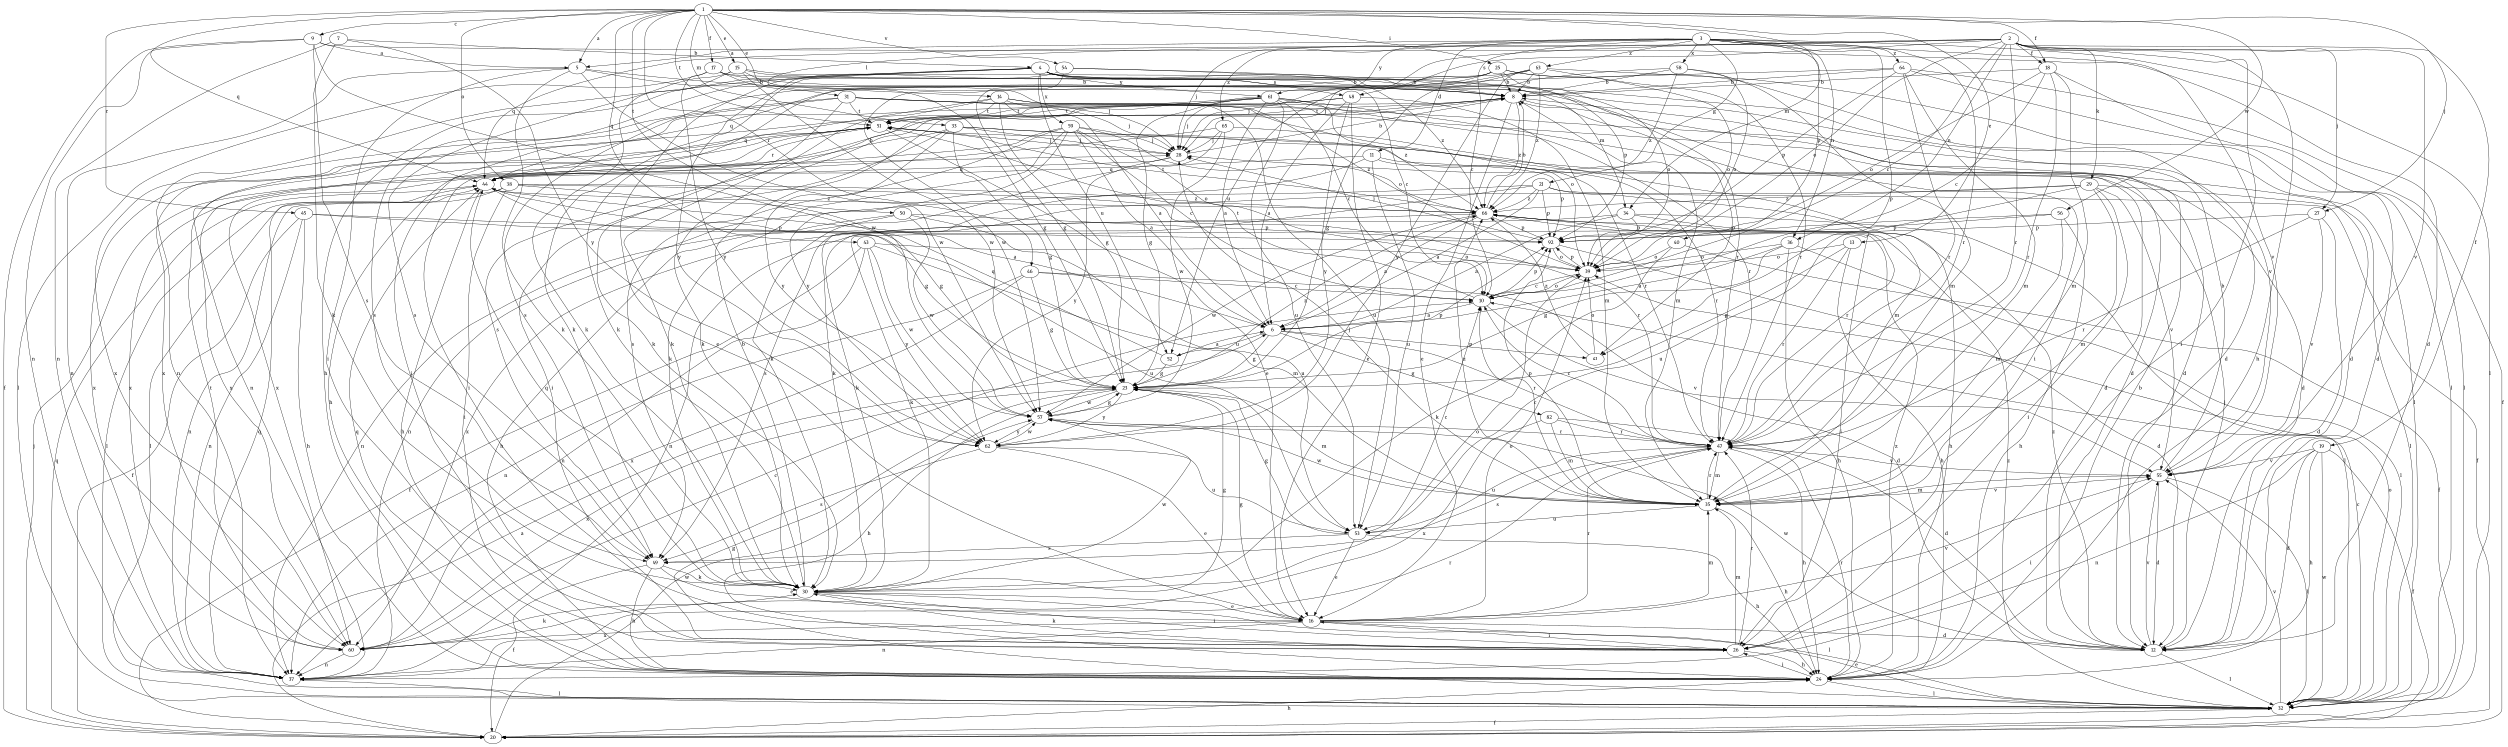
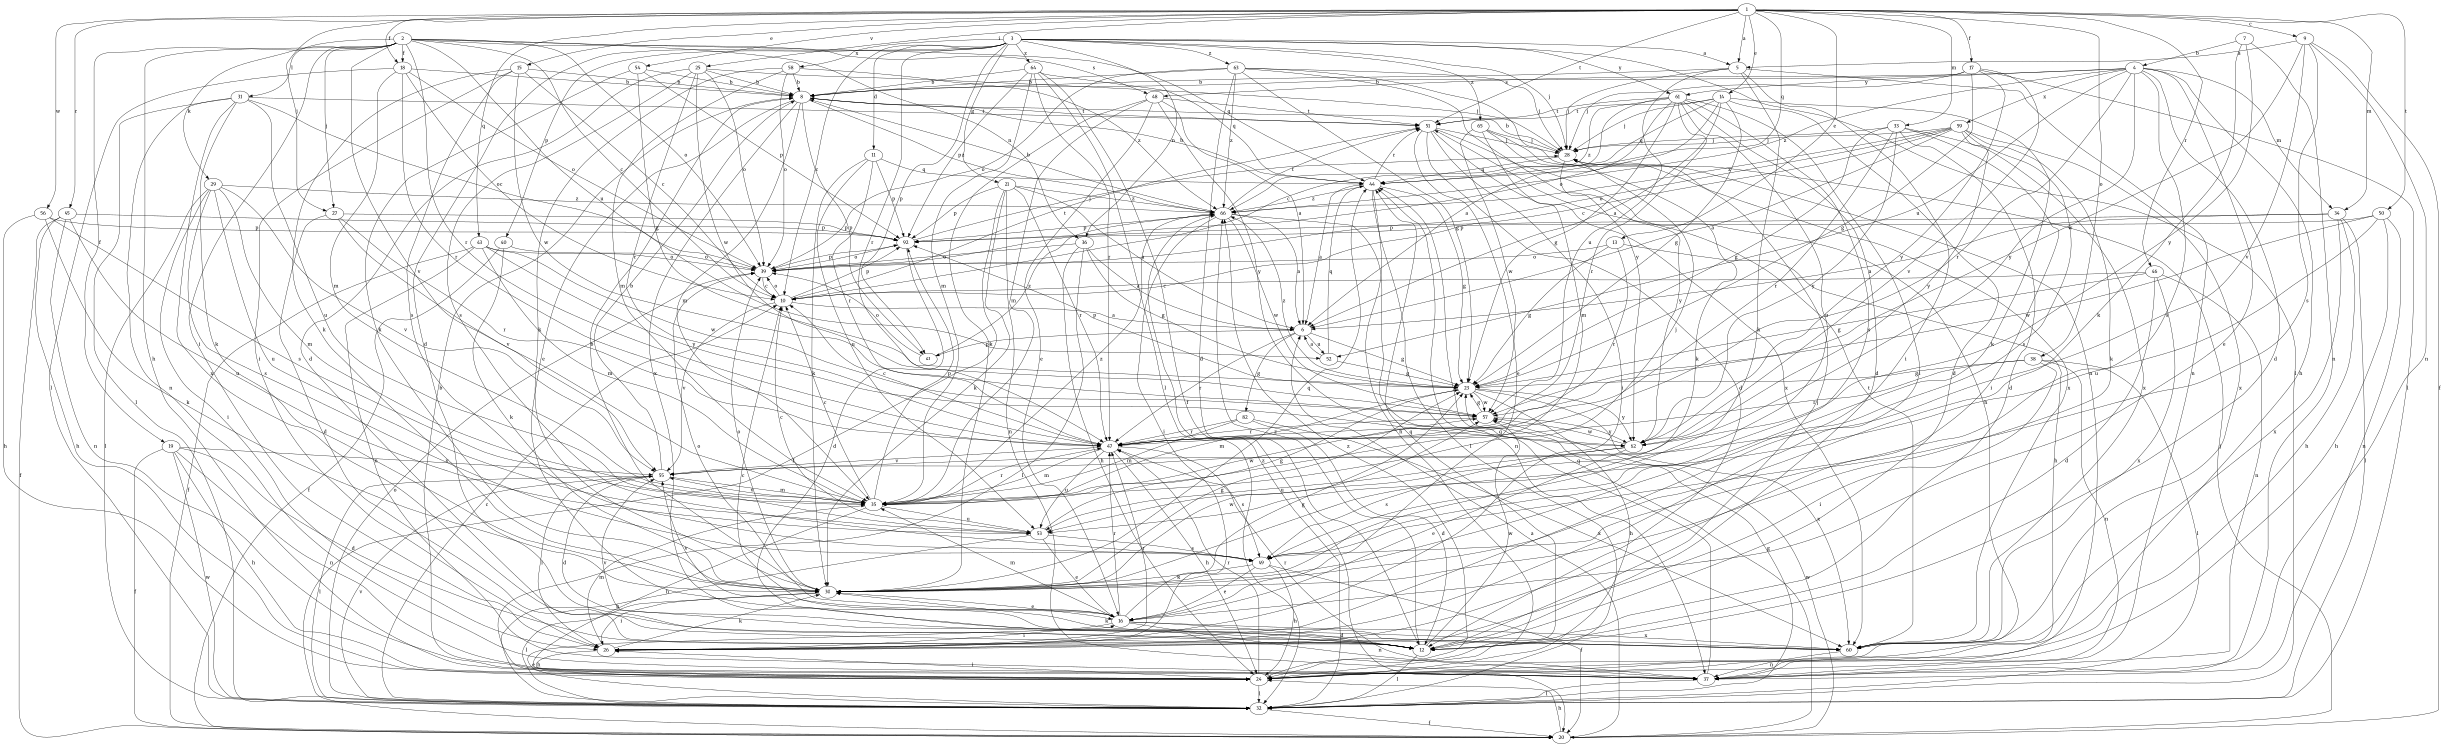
  strict digraph {
    fontname=Merriweather
    node [fontname=Merriweather]
    edge [fontname=Merriweather]
    1
    5
    9
    14
    34
    44
    15
    17
    18
    25
    54
    46
    27
    33
    51
    13
    43
    45
    38
    50
    56
    8
    28
    30
    57
    26
    37
    20
    55
    49
    12
    6
    39
    23
    32
    n36 [label=92]
    24
    60
    66
    10
    62
    47
    35
    16
    53
    41
    3
    21
    36
    61
    58
    63
    64
    11
    40
    65
    52
    n58 [label=82]
    48
    59
    4
    7
    2
    19
    29
    31
    1 -> 5 [label=a]
    1 -> 9 [label=c]
    1 -> 14 [label=e]
    1 -> 34 [label=m]
    1 -> 44 [label=q]
    1 -> 15 [label=e]
    1 -> 17 [label=f]
    1 -> 18 [label=f]
    1 -> 25 [label=i]
    1 -> 54 [label=v]
    1 -> 46 [label=r]
    1 -> 27 [label=j]
    1 -> 33 [label=m]
    1 -> 51 [label=t]
    1 -> 13 [label=e]
    1 -> 43 [label=q]
    1 -> 45 [label=r]
    1 -> 38 [label=o]
    1 -> 50 [label=t]
    1 -> 56 [label=w]
    5 -> 8 [label=b]
    5 -> 28 [label=j]
    5 -> 30 [label=k]
-   5 -> 57 [label=w]
+   5 -> 57 [label=u]
    5 -> 26 [label=i]
    5 -> 37 [label=n]
    9 -> 5 [label=a]
    9 -> 57 [label=w]
    9 -> 37 [label=n]
    9 -> 20 [label=f]
    9 -> 55 [label=v]
    9 -> 49 [label=s]
    14 -> 44 [label=q]
    14 -> 51 [label=t]
    14 -> 28 [label=j]
    14 -> 30 [label=k]
    14 -> 12 [label=d]
    14 -> 6 [label=a]
    14 -> 39 [label=o]
    14 -> 23 [label=g]
    34 -> 6 [label=a]
    34 -> 32 [label=l]
    34 -> n36 [label=p]
    34 -> 24 [label=h]
    34 -> 60 [label=x]
    44 -> 51 [label=r]
    44 -> 8 [label=b]
    44 -> 6 [label=a]
    44 -> 23 [label=g]
    44 -> 32 [label=l]
    44 -> 24 [label=h]
    44 -> 66 [label=z]
    15 -> 8 [label=b]
    15 -> 30 [label=k]
    15 -> 57 [label=w]
    15 -> 26 [label=i]
    15 -> 49 [label=s]
    15 -> 10 [label=c]
    17 -> 8 [label=b]
-   61 -> 28 [label=j]
+   17 -> 28 [label=j]
    17 -> 55 [label=v]
    17 -> 23 [label=g]
    17 -> 32 [label=l]
    17 -> 62 [label=y]
    18 -> 8 [label=b]
    18 -> 39 [label=o]
    18 -> 32 [label=l]
    18 -> 10 [label=c]
    18 -> 47 [label=r]
    18 -> 35 [label=m]
    25 -> 8 [label=b]
    25 -> 28 [label=j]
    25 -> 57 [label=w]
    25 -> 49 [label=s]
    25 -> 12 [label=d]
    25 -> 39 [label=o]
    25 -> 47 [label=r]
    54 -> 8 [label=b]
    54 -> 30 [label=k]
    54 -> 23 [label=g]
    54 -> n36 [label=p]
    46 -> 37 [label=n]
    46 -> 12 [label=d]
    46 -> 23 [label=g]
    46 -> 60 [label=x]
    46 -> 10 [label=c]
    27 -> 55 [label=v]
    27 -> 12 [label=d]
    27 -> n36 [label=p]
    27 -> 47 [label=r]
    33 -> 28 [label=j]
    33 -> 26 [label=i]
    33 -> 12 [label=d]
    33 -> 23 [label=g]
    33 -> 60 [label=x]
    33 -> 62 [label=y]
    33 -> 47 [label=r]
    51 -> 28 [label=j]
    51 -> 26 [label=i]
    51 -> 12 [label=d]
    51 -> 24 [label=h]
    51 -> 60 [label=x]
    51 -> 16 [label=e]
    13 -> 39 [label=o]
    13 -> 23 [label=g]
    13 -> 24 [label=h]
    13 -> 47 [label=r]
    43 -> 57 [label=w]
    43 -> 37 [label=n]
    43 -> 20 [label=f]
    43 -> 39 [label=o]
    43 -> 62 [label=y]
    43 -> 35 [label=m]
    45 -> 37 [label=n]
    45 -> 20 [label=f]
    45 -> n36 [label=p]
    45 -> 24 [label=h]
    45 -> 53 [label=u]
    38 -> 26 [label=i]
    38 -> 37 [label=n]
    38 -> 23 [label=g]
    38 -> 32 [label=l]
-   38 -> 66 [label=z]
    38 -> 47 [label=r]
    50 -> 57 [label=w]
    50 -> 37 [label=n]
    50 -> n36 [label=p]
    50 -> 24 [label=h]
    50 -> 53 [label=u]
    56 -> 30 [label=k]
    56 -> n36 [label=p]
    56 -> 24 [label=h]
-   56 -> 35 [label=m]
+   56 -> 35 [label=s]
    8 -> 51 [label=t]
    8 -> 60 [label=x]
    8 -> 66 [label=z]
    8 -> 35 [label=m]
    8 -> 16 [label=e]
    8 -> 41 [label=p]
    28 -> 44 [label=q]
    28 -> 8 [label=b]
    28 -> 62 [label=y]
    30 -> 44 [label=q]
    30 -> 8 [label=b]
    30 -> 57 [label=w]
    30 -> 26 [label=i]
    30 -> 39 [label=o]
    30 -> 23 [label=g]
    30 -> 32 [label=l]
    30 -> 16 [label=e]
    57 -> 23 [label=g]
    57 -> 62 [label=y]
    57 -> 47 [label=r]
    26 -> 30 [label=k]
    26 -> 24 [label=h]
    26 -> 47 [label=r]
    26 -> 35 [label=m]
    37 -> 44 [label=q]
    37 -> 32 [label=l]
    37 -> 47 [label=r]
    20 -> 44 [label=q]
    20 -> 28 [label=j]
    20 -> 57 [label=w]
    20 -> 6 [label=a]
    20 -> 24 [label=h]
    55 -> 8 [label=b]
    55 -> 26 [label=i]
    55 -> 12 [label=d]
    55 -> 32 [label=l]
    55 -> 35 [label=m]
    49 -> 30 [label=k]
    49 -> 20 [label=f]
    49 -> 24 [label=h]
    49 -> 16 [label=e]
    12 -> 28 [label=j]
    12 -> 57 [label=w]
    12 -> 55 [label=v]
    12 -> 32 [label=l]
    12 -> 66 [label=z]
    6 -> 23 [label=g]
    6 -> 47 [label=r]
    6 -> 41 [label=p]
    6 -> 52 [label=u]
    6 -> n58 [label=g]
    39 -> n36 [label=p]
    39 -> 10 [label=c]
    23 -> 57 [label=w]
    23 -> n36 [label=p]
    23 -> 24 [label=h]
    23 -> 60 [label=x]
    23 -> 66 [label=z]
    23 -> 62 [label=y]
    23 -> 35 [label=m]
    32 -> 20 [label=f]
    32 -> 55 [label=v]
    32 -> 39 [label=o]
    32 -> 23 [label=g]
    32 -> 66 [label=z]
    32 -> 10 [label=c]
    32 -> 16 [label=e]
    n36 -> 28 [label=j]
    n36 -> 12 [label=d]
    n36 -> 39 [label=o]
    24 -> 44 [label=q]
    24 -> 8 [label=b]
    24 -> 26 [label=i]
    24 -> 32 [label=l]
    24 -> 66 [label=z]
    24 -> 47 [label=r]
    60 -> 51 [label=t]
    60 -> 30 [label=k]
    60 -> 37 [label=n]
    60 -> 10 [label=c]
    66 -> 51 [label=t]
    66 -> 8 [label=b]
    66 -> 57 [label=w]
    66 -> 26 [label=i]
    66 -> 37 [label=n]
    66 -> 6 [label=a]
    66 -> n36 [label=p]
    10 -> 51 [label=t]
    10 -> 55 [label=v]
    10 -> 6 [label=a]
    10 -> 39 [label=o]
    10 -> n36 [label=p]
    62 -> 57 [label=w]
    62 -> 49 [label=s]
    62 -> 16 [label=e]
    62 -> 53 [label=u]
    47 -> 55 [label=v]
    47 -> 49 [label=s]
    47 -> 24 [label=h]
    47 -> 10 [label=c]
    47 -> 35 [label=m]
    47 -> 53 [label=u]
    35 -> 28 [label=j]
    35 -> 57 [label=w]
    35 -> 55 [label=v]
    35 -> n36 [label=p]
    35 -> 24 [label=h]
    35 -> 66 [label=z]
    35 -> 10 [label=c]
    35 -> 47 [label=r]
    35 -> 53 [label=u]
    16 -> 26 [label=i]
    16 -> 37 [label=n]
    16 -> 55 [label=v]
    16 -> 12 [label=d]
    16 -> 39 [label=o]
    16 -> 23 [label=g]
    16 -> 60 [label=x]
    16 -> 47 [label=r]
    16 -> 35 [label=m]
    53 -> 49 [label=s]
    53 -> 23 [label=g]
    53 -> 24 [label=h]
    53 -> 10 [label=c]
    53 -> 16 [label=e]
    41 -> 39 [label=o]
    41 -> 66 [label=z]
    3 -> 5 [label=a]
    3 -> 28 [label=j]
    3 -> 12 [label=d]
    3 -> 32 [label=l]
    3 -> 10 [label=c]
    3 -> 47 [label=r]
    3 -> 41 [label=p]
    3 -> 21 [label=g]
    3 -> 36 [label=n]
    3 -> 61 [label=y]
    3 -> 58 [label=x]
    3 -> 63 [label=z]
    3 -> 64 [label=z]
    3 -> 11 [label=d]
    3 -> 40 [label=p]
    3 -> 65 [label=z]
    21 -> 30 [label=k]
    21 -> 37 [label=n]
    21 -> 20 [label=f]
    21 -> 6 [label=a]
    21 -> n36 [label=p]
    21 -> 66 [label=z]
    21 -> 47 [label=r]
    36 -> 6 [label=a]
    36 -> 39 [label=o]
    36 -> 23 [label=g]
    36 -> 32 [label=l]
    36 -> 24 [label=h]
    61 -> 51 [label=t]
    61 -> 26 [label=i]
    61 -> 49 [label=s]
    61 -> 12 [label=d]
    61 -> 6 [label=a]
    61 -> 23 [label=g]
    61 -> 66 [label=z]
    61 -> 10 [label=c]
    61 -> 47 [label=r]
    61 -> 53 [label=u]
    58 -> 8 [label=b]
    58 -> 30 [label=k]
    58 -> 39 [label=o]
    58 -> 66 [label=z]
    58 -> 35 [label=m]
    63 -> 8 [label=b]
    63 -> 28 [label=j]
    63 -> 37 [label=n]
    63 -> 12 [label=d]
    63 -> 39 [label=o]
    63 -> 23 [label=g]
    63 -> 66 [label=z]
    63 -> 62 [label=y]
    64 -> 44 [label=q]
    64 -> 8 [label=b]
    64 -> 20 [label=f]
    64 -> 32 [label=l]
    64 -> n36 [label=p]
    64 -> 47 [label=r]
    64 -> 35 [label=m]
    11 -> 44 [label=q]
    11 -> 30 [label=k]
    11 -> n36 [label=p]
    11 -> 47 [label=r]
    11 -> 53 [label=u]
    40 -> 30 [label=k]
    40 -> 20 [label=f]
    40 -> 39 [label=o]
    65 -> 28 [label=j]
    65 -> 30 [label=k]
    65 -> 57 [label=w]
    65 -> 60 [label=x]
    65 -> 35 [label=m]
    52 -> 44 [label=q]
    52 -> 6 [label=a]
    52 -> 23 [label=g]
    n58 -> 12 [label=d]
    n58 -> 60 [label=x]
    n58 -> 47 [label=r]
    n58 -> 35 [label=m]
    48 -> 51 [label=t]
    48 -> 30 [label=k]
    48 -> 6 [label=a]
    48 -> 62 [label=y]
    48 -> 35 [label=m]
    48 -> 16 [label=e]
    59 -> 28 [label=j]
    59 -> 30 [label=k]
    59 -> 49 [label=s]
    59 -> 6 [label=a]
    59 -> 39 [label=o]
    59 -> 60 [label=x]
    59 -> 66 [label=z]
    59 -> 10 [label=c]
    59 -> 62 [label=y]
    4 -> 34 [label=m]
    4 -> 49 [label=s]
    4 -> 12 [label=d]
    4 -> 24 [label=h]
    4 -> 66 [label=z]
    4 -> 62 [label=y]
    4 -> 47 [label=r]
    4 -> 16 [label=e]
    4 -> 61 [label=y]
    4 -> 52 [label=u]
    4 -> 48 [label=s]
    4 -> 59 [label=x]
    7 -> 30 [label=k]
    7 -> 37 [label=n]
    7 -> 62 [label=y]
    7 -> 4 [label=b]
    2 -> 44 [label=q]
    2 -> 18 [label=f]
    2 -> 27 [label=j]
    2 -> 26 [label=i]
-   2 -> 55 [label=v]
+   2 -> 35 [label=v]
    2 -> 39 [label=o]
    2 -> 24 [label=h]
    2 -> 10 [label=c]
    2 -> 47 [label=r]
    2 -> 36 [label=n]
    2 -> 52 [label=u]
    2 -> 48 [label=s]
    2 -> 19 [label=f]
    2 -> 29 [label=k]
    2 -> 31 [label=l]
    19 -> 37 [label=n]
    19 -> 20 [label=f]
    19 -> 55 [label=v]
    19 -> 12 [label=d]
    19 -> 32 [label=w]
    19 -> 24 [label=h]
    29 -> 26 [label=i]
    29 -> 55 [label=v]
    29 -> 49 [label=s]
    29 -> 32 [label=l]
    29 -> 66 [label=z]
    29 -> 35 [label=m]
    29 -> 53 [label=u]
    31 -> 51 [label=t]
    31 -> 30 [label=k]
    31 -> 37 [label=n]
    31 -> 39 [label=o]
    31 -> 32 [label=l]
    31 -> 60 [label=x]
    31 -> 53 [label=u]
  }
